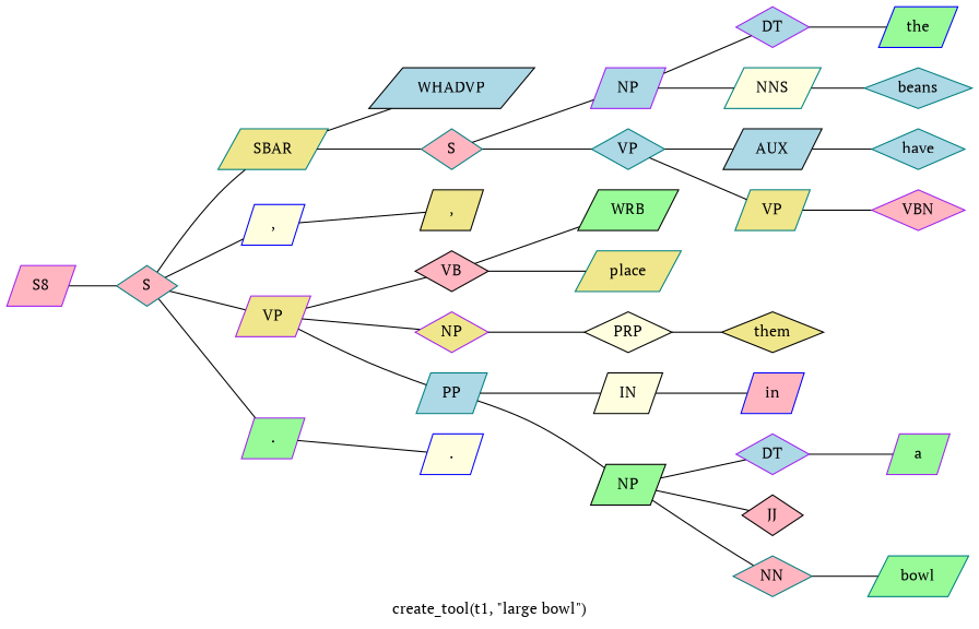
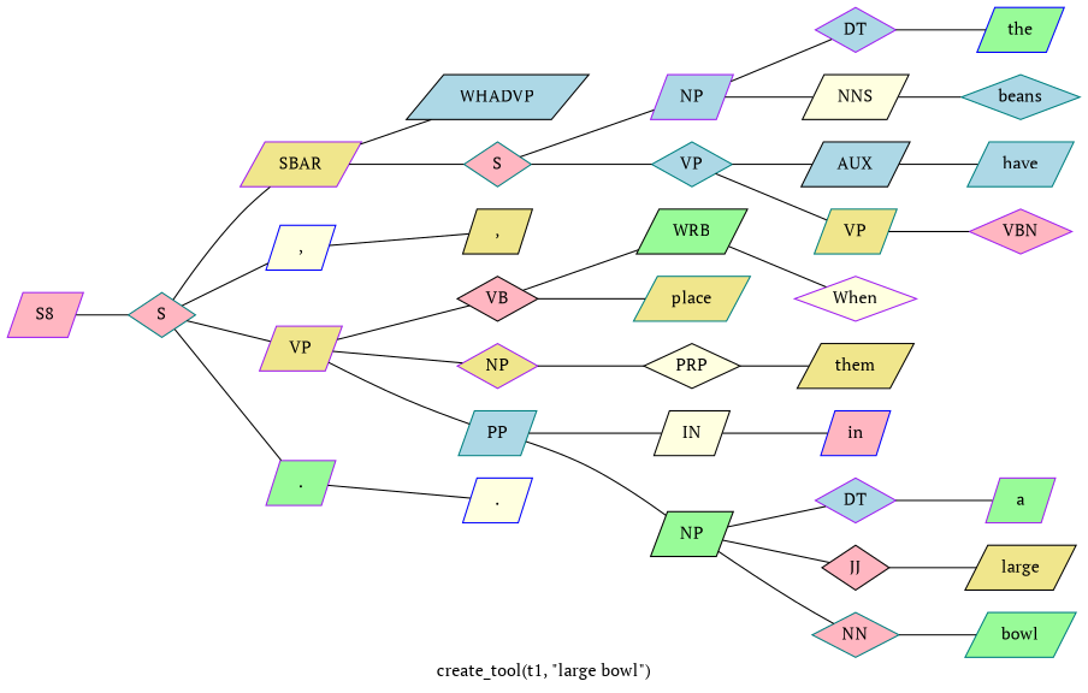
  graph {
    fontname="PT Serif"
    label="create_tool(t1, \"large bowl\")"
    rankdir=LR
    node [color=black fillcolor=lightblue fontname="PT Serif" shape=parallelogram style=filled]
    edge [fontname="PT Serif"]
    n1 [color=purple fillcolor=lightpink label=S8]
    n2 [color=teal fillcolor=lightpink label=S shape=diamond]
-   n3 [color=teal fillcolor=khaki label=SBAR]
+   n3 [color=purple fillcolor=khaki label=SBAR]
    n4 [color=blue fillcolor=lightyellow label=","]
    n5 [color=purple fillcolor=khaki label=VP]
    n6 [color=purple fillcolor=palegreen label="."]
    n7 [label=WHADVP]
    n8 [color=teal fillcolor=lightpink label=S shape=diamond]
    n9 [fillcolor=khaki label=","]
    n10 [fillcolor=lightpink label=VB shape=diamond]
    n11 [color=purple fillcolor=khaki label=NP shape=diamond]
    n12 [color=teal label=PP]
    n13 [color=blue fillcolor=lightyellow label="."]
    n14 [color=purple label=NP]
    n15 [color=teal label=VP shape=diamond]
    n16 [fillcolor=palegreen label=WRB]
+   n17 [color=purple fillcolor=lightyellow label=When shape=diamond]
    n18 [color=purple label=DT shape=diamond]
-   n19 [color=teal fillcolor=lightyellow label=NNS]
+   n19 [fillcolor=lightyellow label=NNS]
    n20 [label=AUX]
    n21 [color=teal fillcolor=khaki label=VP]
    n22 [color=blue fillcolor=palegreen label=the]
    n23 [color=teal label=beans shape=diamond]
-   n24 [color=teal label=have shape=diamond]
+   n24 [color=teal label=have]
    n25 [color=purple fillcolor=lightpink label=VBN shape=diamond]
    n26 [color=teal fillcolor=khaki label=place]
    n27 [fillcolor=lightyellow label=PRP shape=diamond]
    n28 [fillcolor=lightyellow label=IN]
    n29 [fillcolor=palegreen label=NP]
-   n30 [fillcolor=khaki label=them shape=diamond]
+   n30 [fillcolor=khaki label=them]
    n31 [color=blue fillcolor=lightpink label=in]
    n32 [color=purple label=DT shape=diamond]
    n33 [fillcolor=lightpink label=JJ shape=diamond]
    n34 [color=teal fillcolor=lightpink label=NN shape=diamond]
    n35 [color=purple fillcolor=palegreen label=a]
+   n36 [fillcolor=khaki label=large]
    n37 [color=teal fillcolor=palegreen label=bowl]
    n1 -- n2
    n2 -- n3
    n2 -- n4
    n2 -- n5
    n2 -- n6
    n3 -- n7
    n3 -- n8
    n4 -- n9
    n5 -- n10
    n5 -- n11
    n5 -- n12
    n6 -- n13
    n8 -- n14
    n8 -- n15
    n10 -- n16
    n10 -- n26
    n11 -- n27
    n12 -- n28
    n12 -- n29
    n14 -- n18
    n14 -- n19
    n15 -- n20
    n15 -- n21
+   n16 -- n17
    n18 -- n22
    n19 -- n23
    n20 -- n24
    n21 -- n25
    n27 -- n30
    n28 -- n31
    n29 -- n32
    n29 -- n33
    n29 -- n34
    n32 -- n35
+   n33 -- n36
    n34 -- n37
  }
